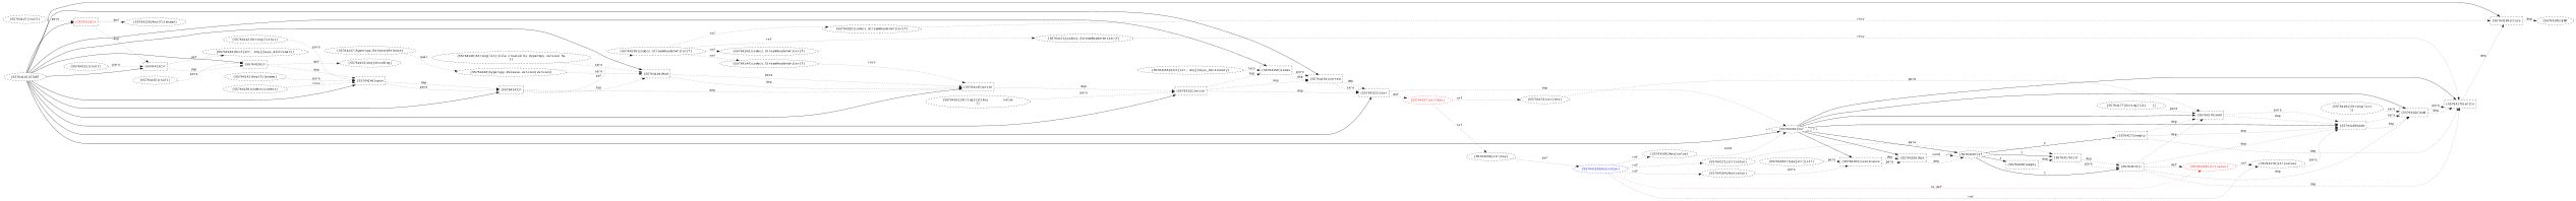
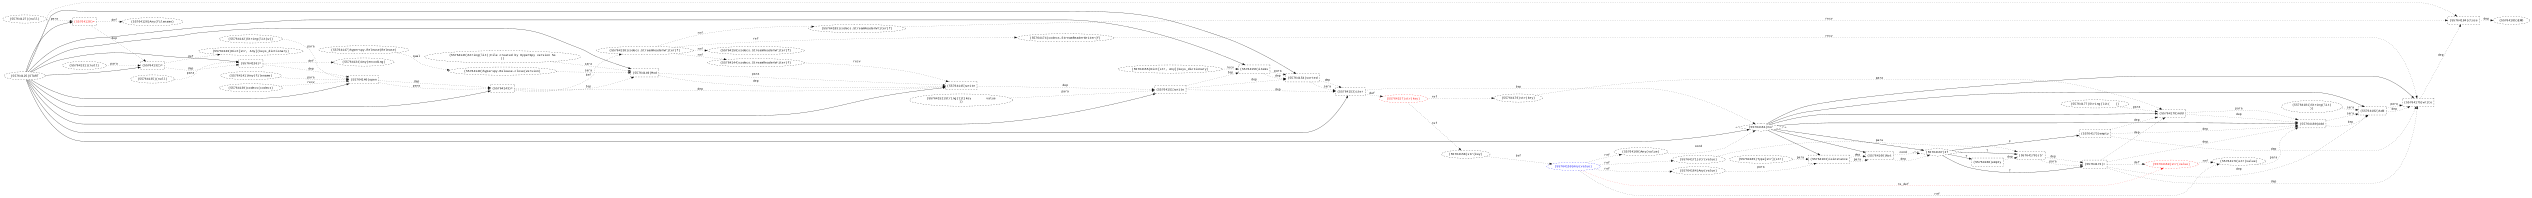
  digraph {
    fontname="Liberation Mono"
    rankdir=LR
    node [fontname="Liberation Mono" shape=ellipse style=dashed]
    edge [fontname="Liberation Mono" style=dotted]
    n1 [label="(55764178)Add" shape=box]
    n2 [label="(55764180)Add" shape=box]
    n3 [label="(55764182)Add" shape=box]
    n4 [color=black fontcolor=black label="(55764143)=" shape=box]
    n5 [label="(55764145)write" shape=box]
    n6 [label="(55764149)Mod" shape=box]
    n7 [color=black fontcolor=black label="(55764138)codecs.StreamReaderWriter(f)"]
    n8 [label="(55764151)write" shape=box]
    n9 [label="(55764174)codecs.StreamReaderWriter(f)"]
    n10 [label="(55764150)codecs.StreamReaderWriter(f)"]
    n11 [color=black fontcolor=black label="(55764183)codecs.StreamReaderWriter(f)"]
    n12 [label="(55764144)codecs.StreamReaderWriter(f)"]
    n13 [label="(55764171)str(value)"]
    n14 [label="(55764170)str" shape=box]
    n15 [label="(55764172)=" shape=box]
    n16 [label="(55764185)END" shape=""]
    n17 [label="(55764156)items" shape=box]
    n18 [label="(55764154)sorted" shape=box]
    n19 [label="(55764153)iter" shape=box]
    n20 [label="(55764161)For" shape=diamond]
    n21 [color=red fontcolor=red label="(55764157)str(key)"]
    n22 [label="(55764164)Any(value)"]
    n23 [label="(55764163)isinstance" shape=box]
    n24 [label="(55764166)Not" shape=box]
    n25 [label="(55764152)String(lit(key	value\n))"]
    n26 [label="(55764177)String(lit(	))"]
    n27 [label="(55764181)String(lit(\n))"]
    n28 [label="(55764175)write" shape=box]
    n29 [color=black fontcolor=black label="(55764184)close" shape=box]
    n30 [label="(55764155)Dict[str, Any](keys_dictionary)"]
    n31 [color=black fontcolor=black label="(55764140)open" shape=box]
    n32 [label="(55764160)Any(value)"]
    n33 [label="(55764167)If" shape=diamond]
    n34 [fontcolor=red label="(55764128)=" shape=box]
    n35 [label="(55764126)Any(filename)"]
    n36 [label="(55764132)=" shape=box]
    n37 [label="(55764136)=" shape=box]
    n38 [label="(55764130)Dict[str, Any](keys_dictionary)"]
    n39 [color=red fontcolor=red label="(55764169)str(value)"]
    n40 [label="(55764179)str(value)"]
    n41 [label="(55764147)hyperspy.Release(Release)"]
-   n42 [label="(55764148)hyperspy.Release.version(version)"]
+   n42 [label="(55764148)hyperspy.Release.close(version)"]
    n43 [label="(55764134)Any(encoding)"]
    n44 [label="(55764165)Type[str](str)"]
    n45 [label="(55764141)Any(filename)"]
    n46 [color=blue fontcolor=blue label="(55764159)Any(value)"]
    n47 [label="(55764139)codecs(codecs)"]
    n48 [label="(55764158)str(key)"]
    n49 [label="(55764125)START" shape=""]
    n50 [label="(55764173)empty" shape=box]
    n51 [label="(55764168)empty" shape=box]
    n52 [color=black fontcolor=black label="(55764142)String(lit(w))"]
    n53 [label="(55764127)(null)"]
    n54 [label="(55764176)str(key)"]
    n55 [label="(55764131)(null)"]
    n56 [label="(55764135)(null)"]
    n57 [label="(55764146)String(lit(;File created by HyperSpy version %s\n))"]
    n1 -> n2 [label=dep]
    n1 -> n2 [label=para]
    n2 -> n3 [label=dep]
    n2 -> n3 [label=para]
    n3 -> n28 [label=dep]
    n3 -> n28 [label=para]
    n4 -> n5 [label=dep]
    n4 -> n6 [label=dep]
    n4 -> n7 [label=def]
    n5 -> n8 [label=dep]
    n6 -> n5 [label=dep]
    n6 -> n5 [label=para]
    n7 -> n9 [label=ref]
    n7 -> n10 [label=ref]
    n7 -> n11 [label=ref]
    n7 -> n12 [label=ref]
    n8 -> n17 [label=dep]
    n8 -> n18 [label=dep]
    n8 -> n19 [label=dep]
    n9 -> n28 [label=recv]
    n11 -> n29 [label=recv]
    n12 -> n5 [label=recv]
    n13 -> n14 [label=para]
    n14 -> n15 [label=dep]
    n14 -> n15 [label=para]
    n15 -> n1 [label=dep]
    n15 -> n2 [label=dep]
    n15 -> n3 [label=dep]
    n15 -> n28 [label=dep]
    n15 -> n39 [label=def]
    n17 -> n18 [label=dep]
    n17 -> n18 [label=para]
    n18 -> n19 [label=dep]
    n18 -> n19 [label=para]
    n19 -> n20 [label=dep]
    n19 -> n21 [label=def]
    n20 -> n1 [style=solid]
    n20 -> n2 [style=solid]
    n20 -> n3 [style=solid]
    n20 -> n23 [style=solid]
    n20 -> n24 [style=solid]
    n20 -> n28 [style=solid]
    n20 -> n33 [style=solid]
    n21 -> n48 [label=ref]
    n21 -> n54 [label=ref]
    n22 -> n23 [label=para]
    n23 -> n24 [label=dep]
    n23 -> n24 [label=para]
    n24 -> n33 [label=dep]
    n24 -> n33 [label=cond]
    n25 -> n8 [label=para]
    n26 -> n1 [label=para]
    n27 -> n3 [label=para]
    n28 -> n29 [label=dep]
    n29 -> n16 [label=dep]
    n30 -> n17 [label=recv]
    n31 -> n4 [label=dep]
    n31 -> n4 [label=para]
    n32 -> n20 [label=cond]
    n33 -> n14 [label=T style=""]
    n33 -> n15 [label=T style=""]
    n33 -> n50 [label=F style=""]
    n33 -> n51 [label=T style=""]
    n34 -> n35 [label=def]
    n34 -> n36 [label=dep]
    n36 -> n37 [label=dep]
    n36 -> n38 [label=def]
    n37 -> n31 [label=dep]
    n37 -> n43 [label=def]
    n39 -> n40 [label=ref]
    n40 -> n2 [label=para]
    n41 -> n42 [label=qual]
    n42 -> n6 [label=para]
    n44 -> n23 [label=para]
    n45 -> n31 [label=para]
    n46 -> n13 [label=ref]
    n46 -> n22 [label=ref]
    n46 -> n32 [label=ref]
    n46 -> n39 [color=red label=re_def]
    n46 -> n40 [label=ref]
    n47 -> n31 [label=recv]
    n48 -> n46 [label=def]
    n49 -> n4 [style=solid]
    n49 -> n5 [style=solid]
    n49 -> n6 [style=solid]
    n49 -> n8 [style=solid]
    n49 -> n17 [style=solid]
    n49 -> n18 [style=solid]
    n49 -> n19 [style=solid]
    n49 -> n20 [style=solid]
-   n49 -> n29 [style=solid]
+   n49 -> n29
    n49 -> n31 [style=solid]
    n49 -> n34 [style=solid]
    n49 -> n36 [style=solid]
    n49 -> n37 [style=solid]
    n50 -> n1 [label=dep]
    n50 -> n2 [label=dep]
    n50 -> n28 [label=dep]
    n51 -> n14 [label=dep]
    n52 -> n31 [label=para]
    n53 -> n34 [label=para]
    n54 -> n1 [label=para]
    n55 -> n36 [label=para]
    n56 -> n37 [label=para]
    n57 -> n6 [label=para]
  }
